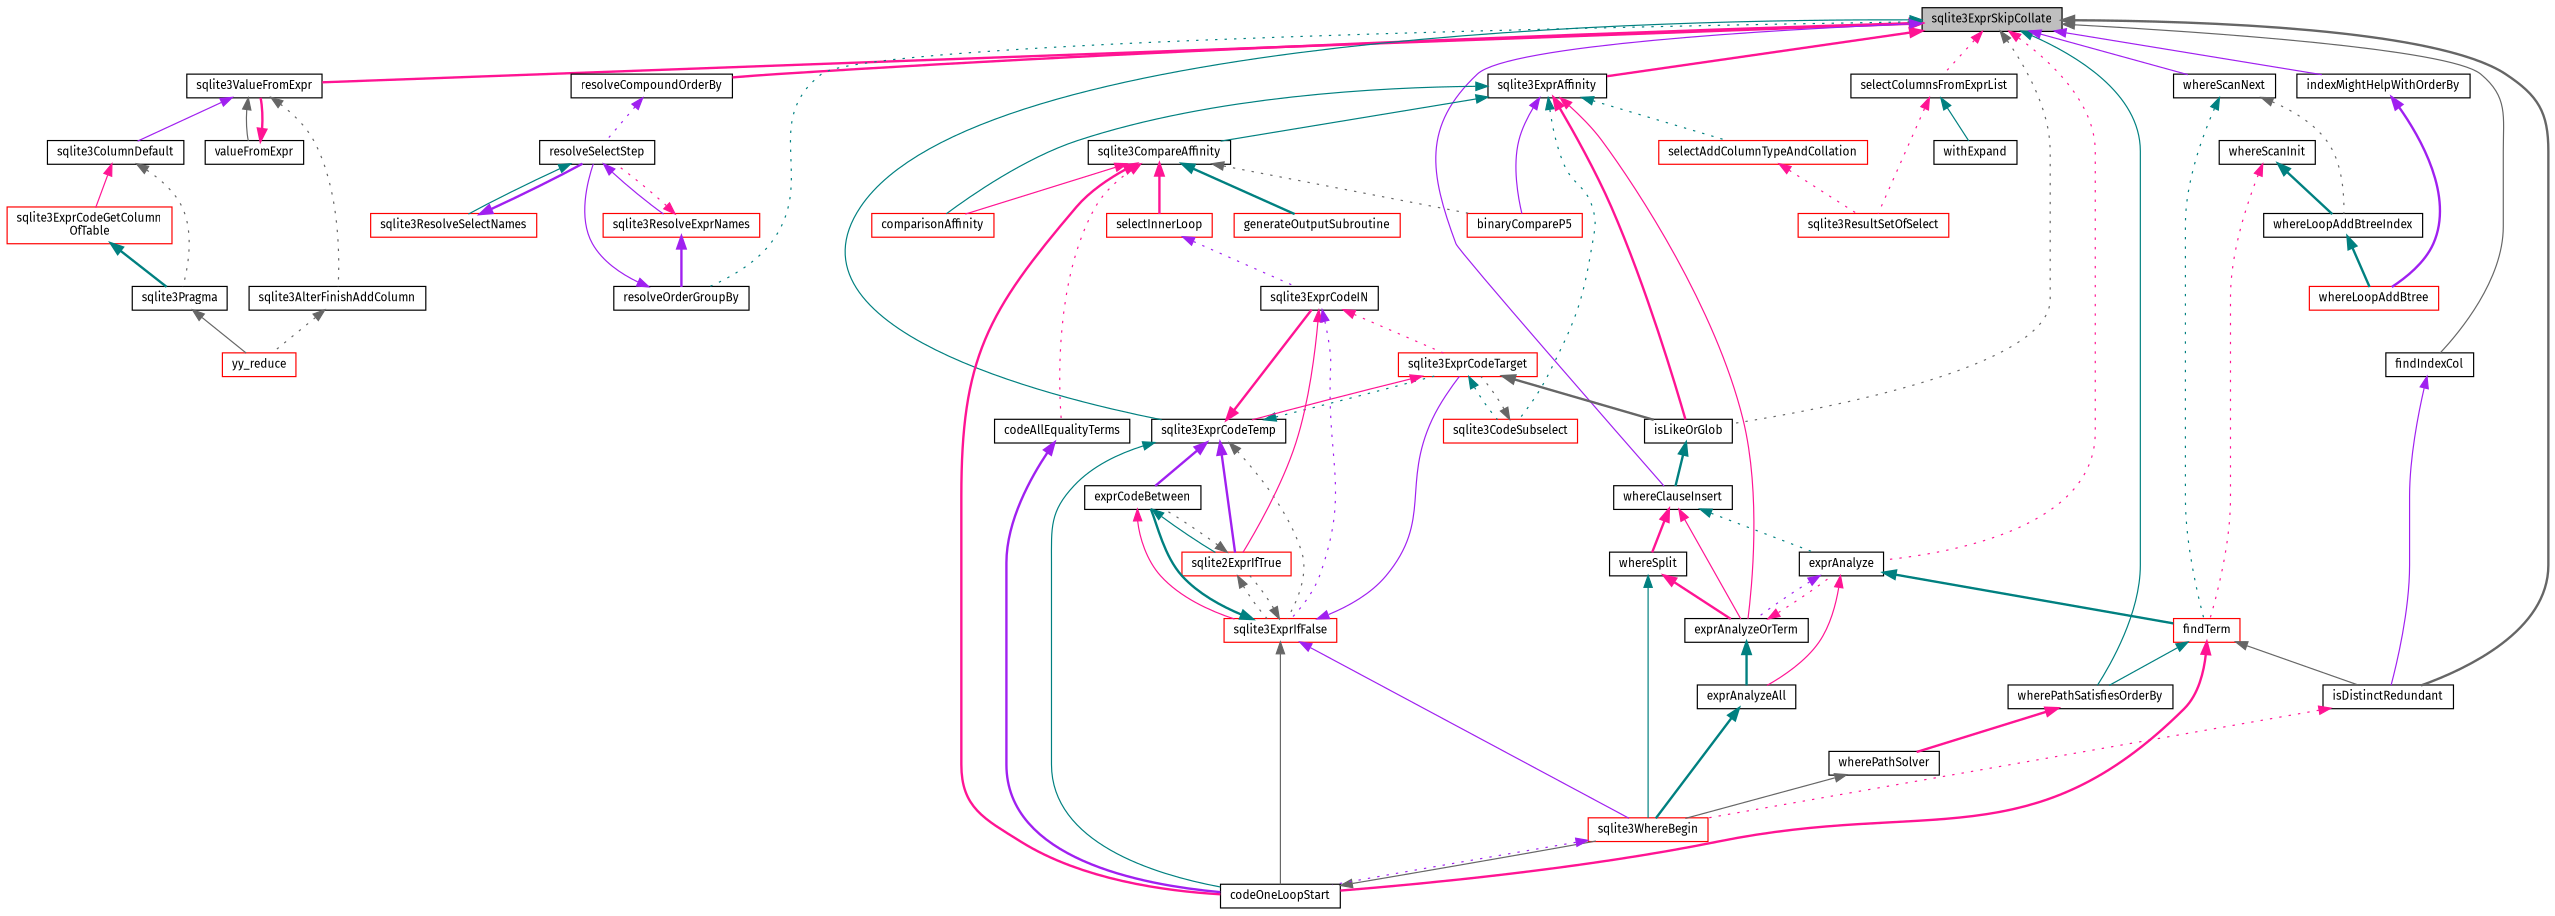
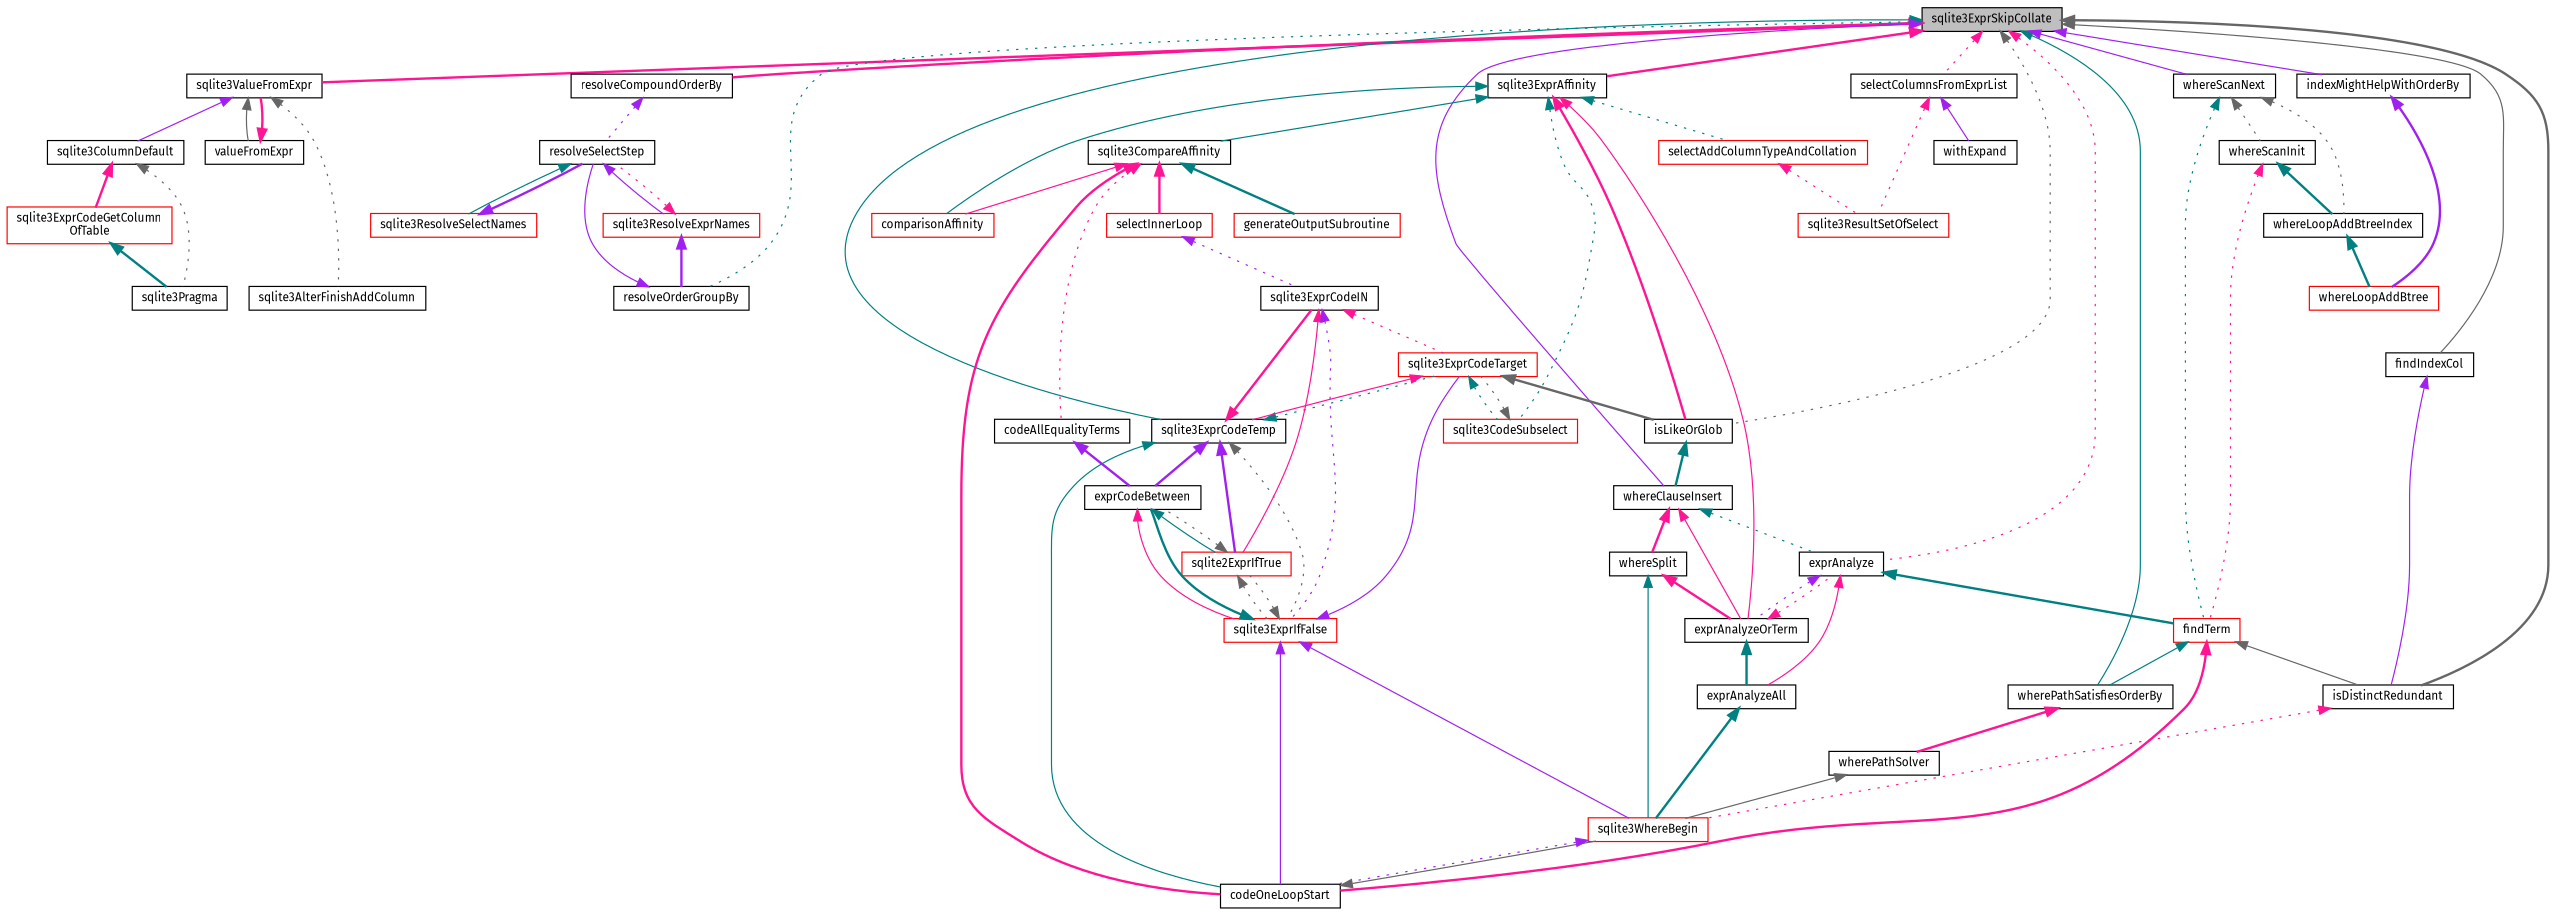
  digraph {
    fontname="Fira Sans"
    rankdir=TB
    node [color=black fillcolor=white fontname="Fira Sans" fontsize=10 shape=record style=filled]
    edge [color=deeppink dir=back fontname="Fira Sans" fontsize=10 labelfontname=FreeSans labelfontsize=10 style=dotted]
    n1 [fillcolor=grey75 fontcolor=black height=0.2 label=sqlite3ExprSkipCollate width=0.4]
    n2 [height=0.2 label=sqlite3ValueFromExpr width=0.4]
    n3 [height=0.2 label=resolveCompoundOrderBy width=0.4]
    n4 [height=0.2 label=resolveOrderGroupBy width=0.4]
    n5 [height=0.2 label=sqlite3ExprAffinity width=0.4]
    n6 [height=0.2 label=sqlite3ExprCodeTemp width=0.4]
    n7 [height=0.2 label=isLikeOrGlob width=0.4]
    n8 [height=0.2 label=exprAnalyze width=0.4]
    n9 [height=0.2 label=isDistinctRedundant width=0.4]
    n10 [height=0.2 label=wherePathSatisfiesOrderBy width=0.4]
    n11 [height=0.2 label=selectColumnsFromExprList width=0.4]
    n12 [height=0.2 label=whereClauseInsert width=0.4]
    n13 [height=0.2 label=whereScanNext width=0.4]
    n14 [height=0.2 label=findIndexCol width=0.4]
    n15 [height=0.2 label=indexMightHelpWithOrderBy width=0.4]
    n16 [height=0.2 label=valueFromExpr width=0.4]
    n17 [height=0.2 label=sqlite3AlterFinishAddColumn width=0.4]
    n18 [height=0.2 label=sqlite3ColumnDefault width=0.4]
    n19 [height=0.2 label=resolveSelectStep width=0.4]
    n20 [height=0.2 label=sqlite3CompareAffinity width=0.4]
    n21 [color=red height=0.2 label=comparisonAffinity width=0.4]
    n22 [color=red height=0.2 label=sqlite3CodeSubselect width=0.4]
    n23 [height=0.2 label=exprAnalyzeOrTerm width=0.4]
-   n24 [color=red height=0.2 label=binaryCompareP5 width=0.4]
    n25 [color=red height=0.2 label=selectAddColumnTypeAndCollation width=0.4]
    n26 [height=0.2 label=codeOneLoopStart width=0.4]
    n27 [height=0.2 label=sqlite3ExprCodeIN width=0.4]
    n28 [color=red height=0.2 label=sqlite3ExprCodeTarget width=0.4]
    n29 [color=red height=0.2 label=sqlite2ExprIfTrue width=0.4]
    n30 [color=red height=0.2 label=sqlite3ExprIfFalse width=0.4]
    n31 [height=0.2 label=exprCodeBetween width=0.4]
    n32 [color=red height=0.2 label=findTerm width=0.4]
    n33 [height=0.2 label=exprAnalyzeAll width=0.4]
    n34 [color=red height=0.2 label=sqlite3WhereBegin width=0.4]
    n35 [height=0.2 label=wherePathSolver width=0.4]
    n36 [color=red height=0.2 label=sqlite3ResultSetOfSelect width=0.4]
    n37 [height=0.2 label=withExpand width=0.4]
    n38 [height=0.2 label=whereSplit width=0.4]
    n39 [height=0.2 label=whereScanInit width=0.4]
    n40 [height=0.2 label=whereLoopAddBtreeIndex width=0.4]
    n41 [color=red height=0.2 label=whereLoopAddBtree width=0.4]
-   n42 [color=red height=0.2 label=yy_reduce width=0.4]
    n43 [color=red height=0.2 label="sqlite3ExprCodeGetColumn\lOfTable" width=0.4]
    n44 [height=0.2 label=sqlite3Pragma width=0.4]
    n45 [color=red height=0.2 label=sqlite3ResolveExprNames width=0.4]
    n46 [color=red height=0.2 label=sqlite3ResolveSelectNames width=0.4]
    n47 [color=red height=0.2 label=selectInnerLoop width=0.4]
    n48 [color=red height=0.2 label=generateOutputSubroutine width=0.4]
    n49 [height=0.2 label=codeAllEqualityTerms width=0.4]
    n1 -> n2 [style=bold]
    n1 -> n3 [style=bold]
    n1 -> n4 [color=teal]
    n1 -> n5 [style=bold]
    n1 -> n6 [color=teal style=solid]
    n1 -> n7 [color=gray40]
    n1 -> n8
    n1 -> n9 [color=gray40 style=bold]
    n1 -> n10 [color=teal style=solid]
    n1 -> n11
    n1 -> n12 [color=purple style=solid]
    n1 -> n13 [color=purple style=solid]
    n1 -> n14 [color=gray40 style=solid]
    n1 -> n15 [color=purple style=solid]
    n2 -> n16 [color=gray40 style=solid]
    n2 -> n17 [color=gray40]
    n2 -> n18 [color=purple style=solid]
    n3 -> n19 [color=purple]
    n4 -> n19 [color=purple style=solid]
    n5 -> n7 [style=bold]
    n5 -> n20 [color=teal style=solid]
    n5 -> n21 [color=teal style=solid]
    n5 -> n22 [color=teal]
    n5 -> n23 [style=solid]
-   n5 -> n24 [color=purple style=solid]
    n5 -> n25 [color=teal]
    n6 -> n26 [color=teal style=solid]
    n6 -> n27 [style=bold]
    n6 -> n28 [color=teal]
    n6 -> n29 [color=purple style=bold]
    n6 -> n30 [color=gray40]
    n6 -> n31 [color=purple style=bold]
    n7 -> n12 [color=teal style=bold]
    n8 -> n23 [color=purple]
    n8 -> n32 [color=teal style=bold]
    n8 -> n33 [style=solid]
    n9 -> n34
    n10 -> n35 [style=bold]
    n11 -> n36
-   n11 -> n37 [color=teal style=solid]
+   n11 -> n37 [color=purple style=solid]
    n12 -> n8 [color=teal]
    n12 -> n23 [style=solid]
    n12 -> n38 [style=bold]
    n13 -> n32 [color=teal]
+   n13 -> n39 [color=gray40]
    n13 -> n40 [color=gray40]
    n14 -> n9 [color=purple style=solid]
    n15 -> n41 [color=purple style=bold]
    n16 -> n2 [style=bold]
-   n17 -> n42 [color=gray40]
-   n18 -> n43 [style=solid]
+   n18 -> n43 [style=bold]
    n18 -> n44 [color=gray40]
    n19 -> n45 [color=purple style=solid]
    n19 -> n46 [color=teal style=solid]
    n20 -> n21 [style=solid]
-   n20 -> n24 [color=gray40]
    n20 -> n26 [style=bold]
    n20 -> n47 [style=bold]
    n20 -> n48 [color=teal style=bold]
    n20 -> n49
    n22 -> n28 [color=gray40]
    n23 -> n8
    n23 -> n33 [color=teal style=bold]
    n25 -> n36
    n26 -> n34 [color=gray40 style=solid]
    n27 -> n28
    n27 -> n29 [style=solid]
    n27 -> n30 [color=purple]
    n28 -> n6 [style=solid]
    n28 -> n7 [color=gray40 style=bold]
    n28 -> n22 [color=teal]
    n29 -> n30 [color=gray40]
    n29 -> n31 [color=gray40]
-   n30 -> n26 [color=gray40 style=solid]
+   n30 -> n26 [color=purple style=solid]
    n30 -> n28 [color=purple style=solid]
    n30 -> n29 [color=gray40]
    n30 -> n31 [color=teal style=bold]
    n30 -> n34 [color=purple style=solid]
    n31 -> n29 [color=teal style=solid]
    n31 -> n30 [style=solid]
    n32 -> n9 [color=gray40 style=solid]
    n32 -> n10 [color=teal style=solid]
    n32 -> n26 [style=bold]
    n33 -> n34 [color=teal style=bold]
    n34 -> n26 [color=purple]
    n35 -> n34 [color=gray40 style=solid]
    n38 -> n23 [style=bold]
    n38 -> n34 [color=teal style=solid]
    n39 -> n32
    n39 -> n40 [color=teal style=bold]
    n40 -> n41 [color=teal style=bold]
    n43 -> n44 [color=teal style=bold]
-   n44 -> n42 [color=gray40 style=solid]
    n45 -> n4 [color=purple style=bold]
    n45 -> n19
    n46 -> n19 [color=purple style=bold]
    n47 -> n27 [color=purple]
-   n49 -> n26 [color=purple style=bold]
+   n49 -> n31 [color=purple style=bold]
  }
